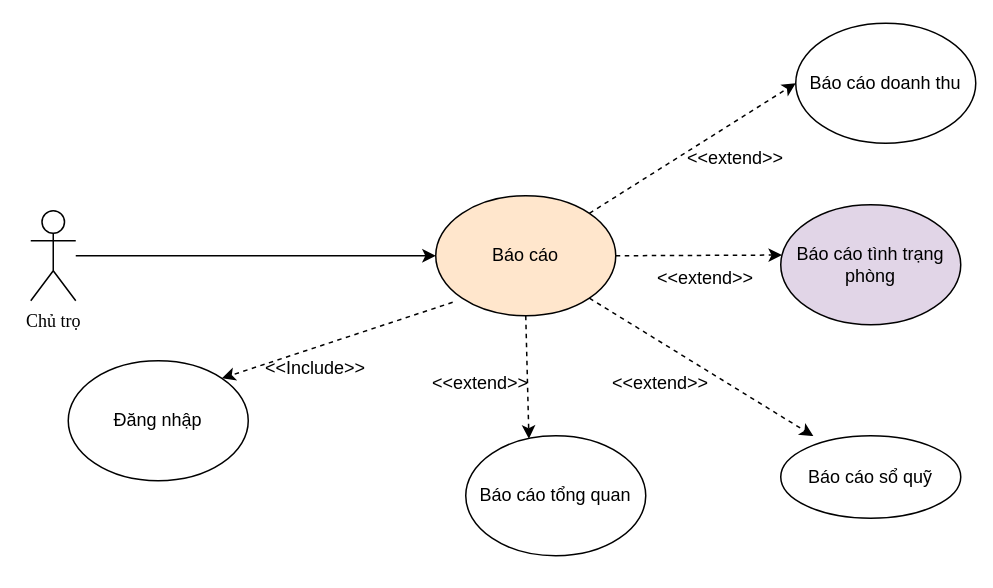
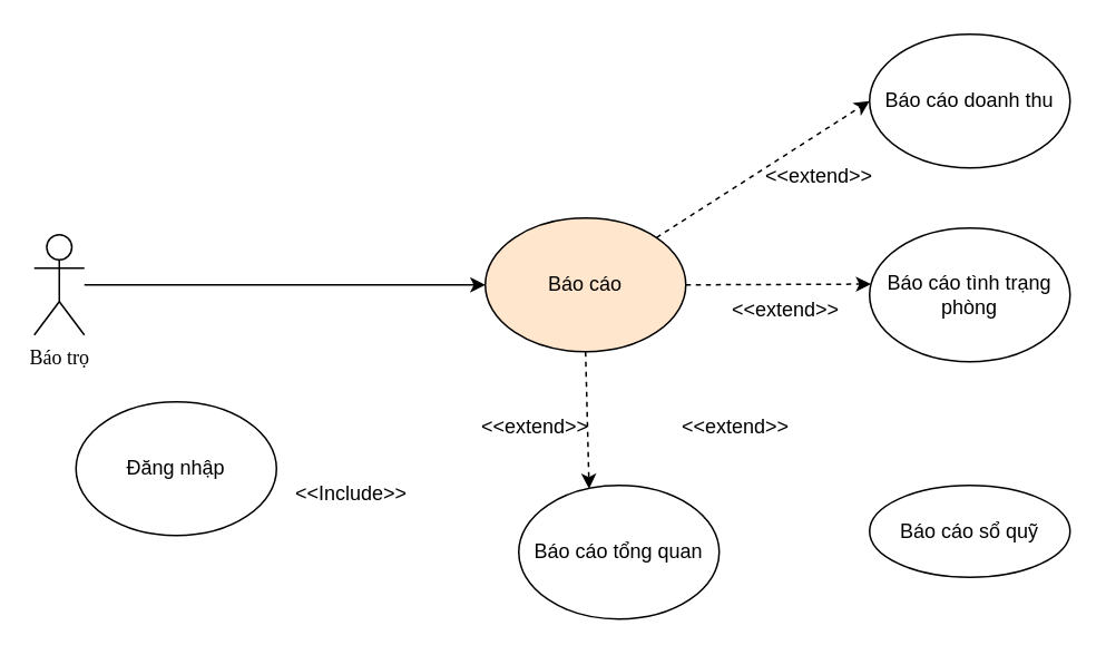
  <mxCell id="0" />
  <mxCell id="1" parent="0" />
- <mxCell id="2" value="Chủ trọ" style="shape=umlActor;verticalLabelPosition=bottom;verticalAlign=top;html=1;outlineConnect=0;fontFamily=Times New Roman;" vertex="1" parent="1"><mxGeometry x="20" y="140" width="30" height="60" as="geometry" /></mxCell>
+ <mxCell id="2" value="Báo trọ" style="shape=umlActor;verticalLabelPosition=bottom;verticalAlign=top;html=1;outlineConnect=0;fontFamily=Times New Roman;" vertex="1" parent="1"><mxGeometry x="20" y="140" width="30" height="60" as="geometry" /></mxCell>
  <mxCell id="3" value="Báo cáo" style="ellipse;whiteSpace=wrap;html=1;fillColor=#ffe6cc;" vertex="1" parent="1"><mxGeometry x="290" y="130" width="120" height="80" as="geometry" /></mxCell>
  <mxCell id="4" value="Đăng nhập" style="ellipse;whiteSpace=wrap;html=1;" vertex="1" parent="1"><mxGeometry x="45" y="240" width="120" height="80" as="geometry" /></mxCell>
  <mxCell id="5" value="Báo cáo tổng quan" style="ellipse;whiteSpace=wrap;html=1;" vertex="1" parent="1"><mxGeometry x="310" y="290" width="120" height="80" as="geometry" /></mxCell>
  <mxCell id="6" value="Báo cáo sổ quỹ" style="ellipse;whiteSpace=wrap;html=1;" vertex="1" parent="1"><mxGeometry x="520" y="290" width="120" height="55" as="geometry" /></mxCell>
- <mxCell id="7" value="Báo cáo tình trạng phòng" style="ellipse;whiteSpace=wrap;html=1;fillColor=#e1d5e7;" vertex="1" parent="1"><mxGeometry x="520" y="136" width="120" height="80" as="geometry" /></mxCell>
- <mxCell id="8" value="Báo cáo doanh thu" style="ellipse;whiteSpace=wrap;html=1;" vertex="1" parent="1"><mxGeometry x="530" y="15" width="120" height="80" as="geometry" /></mxCell>
+ <mxCell id="7" value="Báo cáo tình trạng phòng" style="ellipse;whiteSpace=wrap;html=1;" vertex="1" parent="1"><mxGeometry x="520" y="136" width="120" height="80" as="geometry" /></mxCell>
+ <mxCell id="8" value="Báo cáo doanh thu" style="ellipse;whiteSpace=wrap;html=1;" vertex="1" parent="1"><mxGeometry x="520" y="20" width="120" height="80" as="geometry" /></mxCell>
  <mxCell id="9" value="" style="endArrow=classic;html=1;rounded=0;entryX=0;entryY=0.5;entryDx=0;entryDy=0;" edge="1" parent="1" source="2" target="3"><mxGeometry width="50" height="50" relative="1" as="geometry"><mxPoint x="340" y="250" as="sourcePoint" /><mxPoint x="390" y="200" as="targetPoint" /></mxGeometry></mxCell>
- <mxCell id="10" value="" style="endArrow=classic;html=1;rounded=0;exitX=0.094;exitY=0.888;exitDx=0;exitDy=0;exitPerimeter=0;entryX=1;entryY=0;entryDx=0;entryDy=0;dashed=1;" edge="1" parent="1" source="3" target="4"><mxGeometry width="50" height="50" relative="1" as="geometry"><mxPoint x="200" y="280" as="sourcePoint" /><mxPoint x="250" y="230" as="targetPoint" /></mxGeometry></mxCell>
- <mxCell id="11" value="&amp;lt;&amp;lt;Include&amp;gt;&amp;gt;" style="text;html=1;strokeColor=none;fillColor=none;align=center;verticalAlign=middle;whiteSpace=wrap;rounded=0;" vertex="1" parent="1"><mxGeometry x="180" y="230" width="60" height="30" as="geometry" /></mxCell>
+ <mxCell id="11" value="&amp;lt;&amp;lt;Include&amp;gt;&amp;gt;" style="text;html=1;strokeColor=none;fillColor=none;align=center;verticalAlign=middle;whiteSpace=wrap;rounded=0;" vertex="1" parent="1"><mxGeometry x="180" y="280" width="60" height="30" as="geometry" /></mxCell>
  <mxCell id="12" value="" style="endArrow=classic;html=1;rounded=0;dashed=1;entryX=0.351;entryY=0.025;entryDx=0;entryDy=0;entryPerimeter=0;" edge="1" parent="1" target="5"><mxGeometry width="50" height="50" relative="1" as="geometry"><mxPoint x="350" y="210" as="sourcePoint" /><mxPoint x="346" y="290" as="targetPoint" /></mxGeometry></mxCell>
- <mxCell id="13" value="" style="endArrow=classic;html=1;rounded=0;dashed=1;entryX=0.181;entryY=0.004;entryDx=0;entryDy=0;entryPerimeter=0;exitX=1;exitY=1;exitDx=0;exitDy=0;" edge="1" parent="1" source="3" target="6"><mxGeometry width="50" height="50" relative="1" as="geometry"><mxPoint x="360" y="220" as="sourcePoint" /><mxPoint x="362" y="302" as="targetPoint" /></mxGeometry></mxCell>
  <mxCell id="14" value="" style="endArrow=classic;html=1;rounded=0;dashed=1;entryX=0.007;entryY=0.419;entryDx=0;entryDy=0;entryPerimeter=0;exitX=1;exitY=0.5;exitDx=0;exitDy=0;" edge="1" parent="1" source="3" target="7"><mxGeometry width="50" height="50" relative="1" as="geometry"><mxPoint x="370" y="230" as="sourcePoint" /><mxPoint x="372" y="312" as="targetPoint" /></mxGeometry></mxCell>
  <mxCell id="15" value="" style="endArrow=classic;html=1;rounded=0;dashed=1;entryX=0;entryY=0.5;entryDx=0;entryDy=0;exitX=1;exitY=0;exitDx=0;exitDy=0;" edge="1" parent="1" source="3" target="8"><mxGeometry width="50" height="50" relative="1" as="geometry"><mxPoint x="380" y="240" as="sourcePoint" /><mxPoint x="382" y="322" as="targetPoint" /></mxGeometry></mxCell>
  <mxCell id="16" value="&amp;lt;&amp;lt;extend&amp;gt;&amp;gt;" style="text;html=1;strokeColor=none;fillColor=none;align=center;verticalAlign=middle;whiteSpace=wrap;rounded=0;" vertex="1" parent="1"><mxGeometry x="290" y="240" width="60" height="30" as="geometry" /></mxCell>
  <mxCell id="17" value="&amp;lt;&amp;lt;extend&amp;gt;&amp;gt;" style="text;html=1;strokeColor=none;fillColor=none;align=center;verticalAlign=middle;whiteSpace=wrap;rounded=0;" vertex="1" parent="1"><mxGeometry x="410" y="240" width="60" height="30" as="geometry" /></mxCell>
  <mxCell id="18" value="&amp;lt;&amp;lt;extend&amp;gt;&amp;gt;" style="text;html=1;strokeColor=none;fillColor=none;align=center;verticalAlign=middle;whiteSpace=wrap;rounded=0;" vertex="1" parent="1"><mxGeometry x="440" y="170" width="60" height="30" as="geometry" /></mxCell>
  <mxCell id="19" value="&amp;lt;&amp;lt;extend&amp;gt;&amp;gt;" style="text;html=1;strokeColor=none;fillColor=none;align=center;verticalAlign=middle;whiteSpace=wrap;rounded=0;" vertex="1" parent="1"><mxGeometry x="460" y="90" width="60" height="30" as="geometry" /></mxCell>
